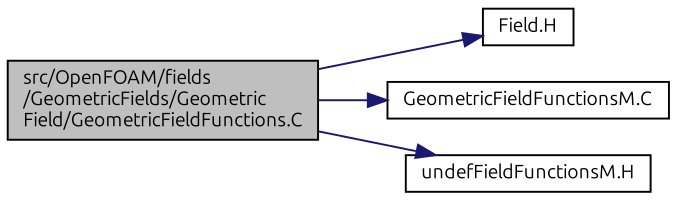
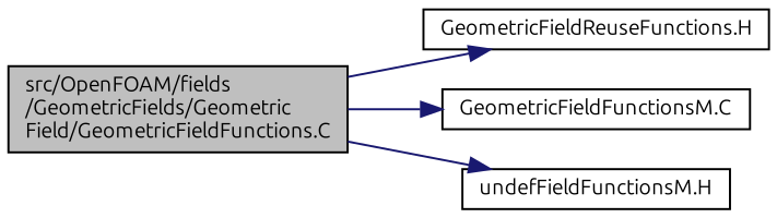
  digraph {
    fontname=Ubuntu
    rankdir=LR
    node [color=black fontname=Ubuntu fontsize=10 shape=record]
    edge [color=midnightblue fontname=Ubuntu fontsize=10 labelfontname=FreeSans labelfontsize=10 style=solid]
    n1 [fillcolor=grey75 fontcolor=black height=0.2 label="src/OpenFOAM/fields\l/GeometricFields/Geometric\lField/GeometricFieldFunctions.C" style=filled width=0.4]
-   n2 [height=0.2 label="Field.H" width=0.4]
+   n2 [height=0.2 label="GeometricFieldReuseFunctions.H" width=0.4]
    n3 [height=0.2 label="GeometricFieldFunctionsM.C" width=0.4]
    n4 [height=0.2 label="undefFieldFunctionsM.H" width=0.4]
    n1 -> n2
    n1 -> n3
    n1 -> n4
  }
